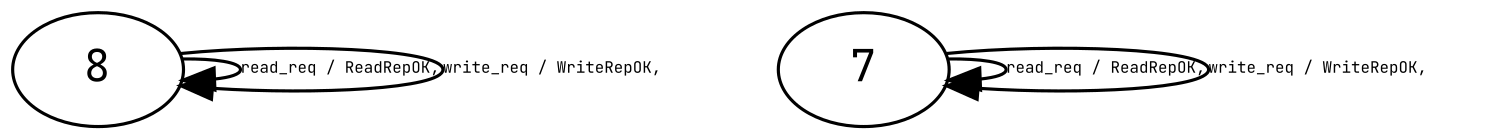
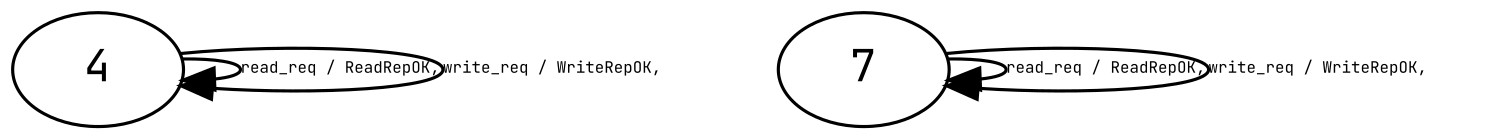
  digraph {
    fontname="JetBrains Mono"
    node [fillcolor=white shape=ellipse style=filled fontname="JetBrains Mono"]
    edge [fontsize=5 fontname="JetBrains Mono"]
-   8
+   8 [label=4]
    7
    8 -> 8 [label="read_req / ReadRepOK,"]
    8 -> 8 [label="write_req / WriteRepOK,"]
    7 -> 7 [label="read_req / ReadRepOK,"]
    7 -> 7 [label="write_req / WriteRepOK,"]
  }
